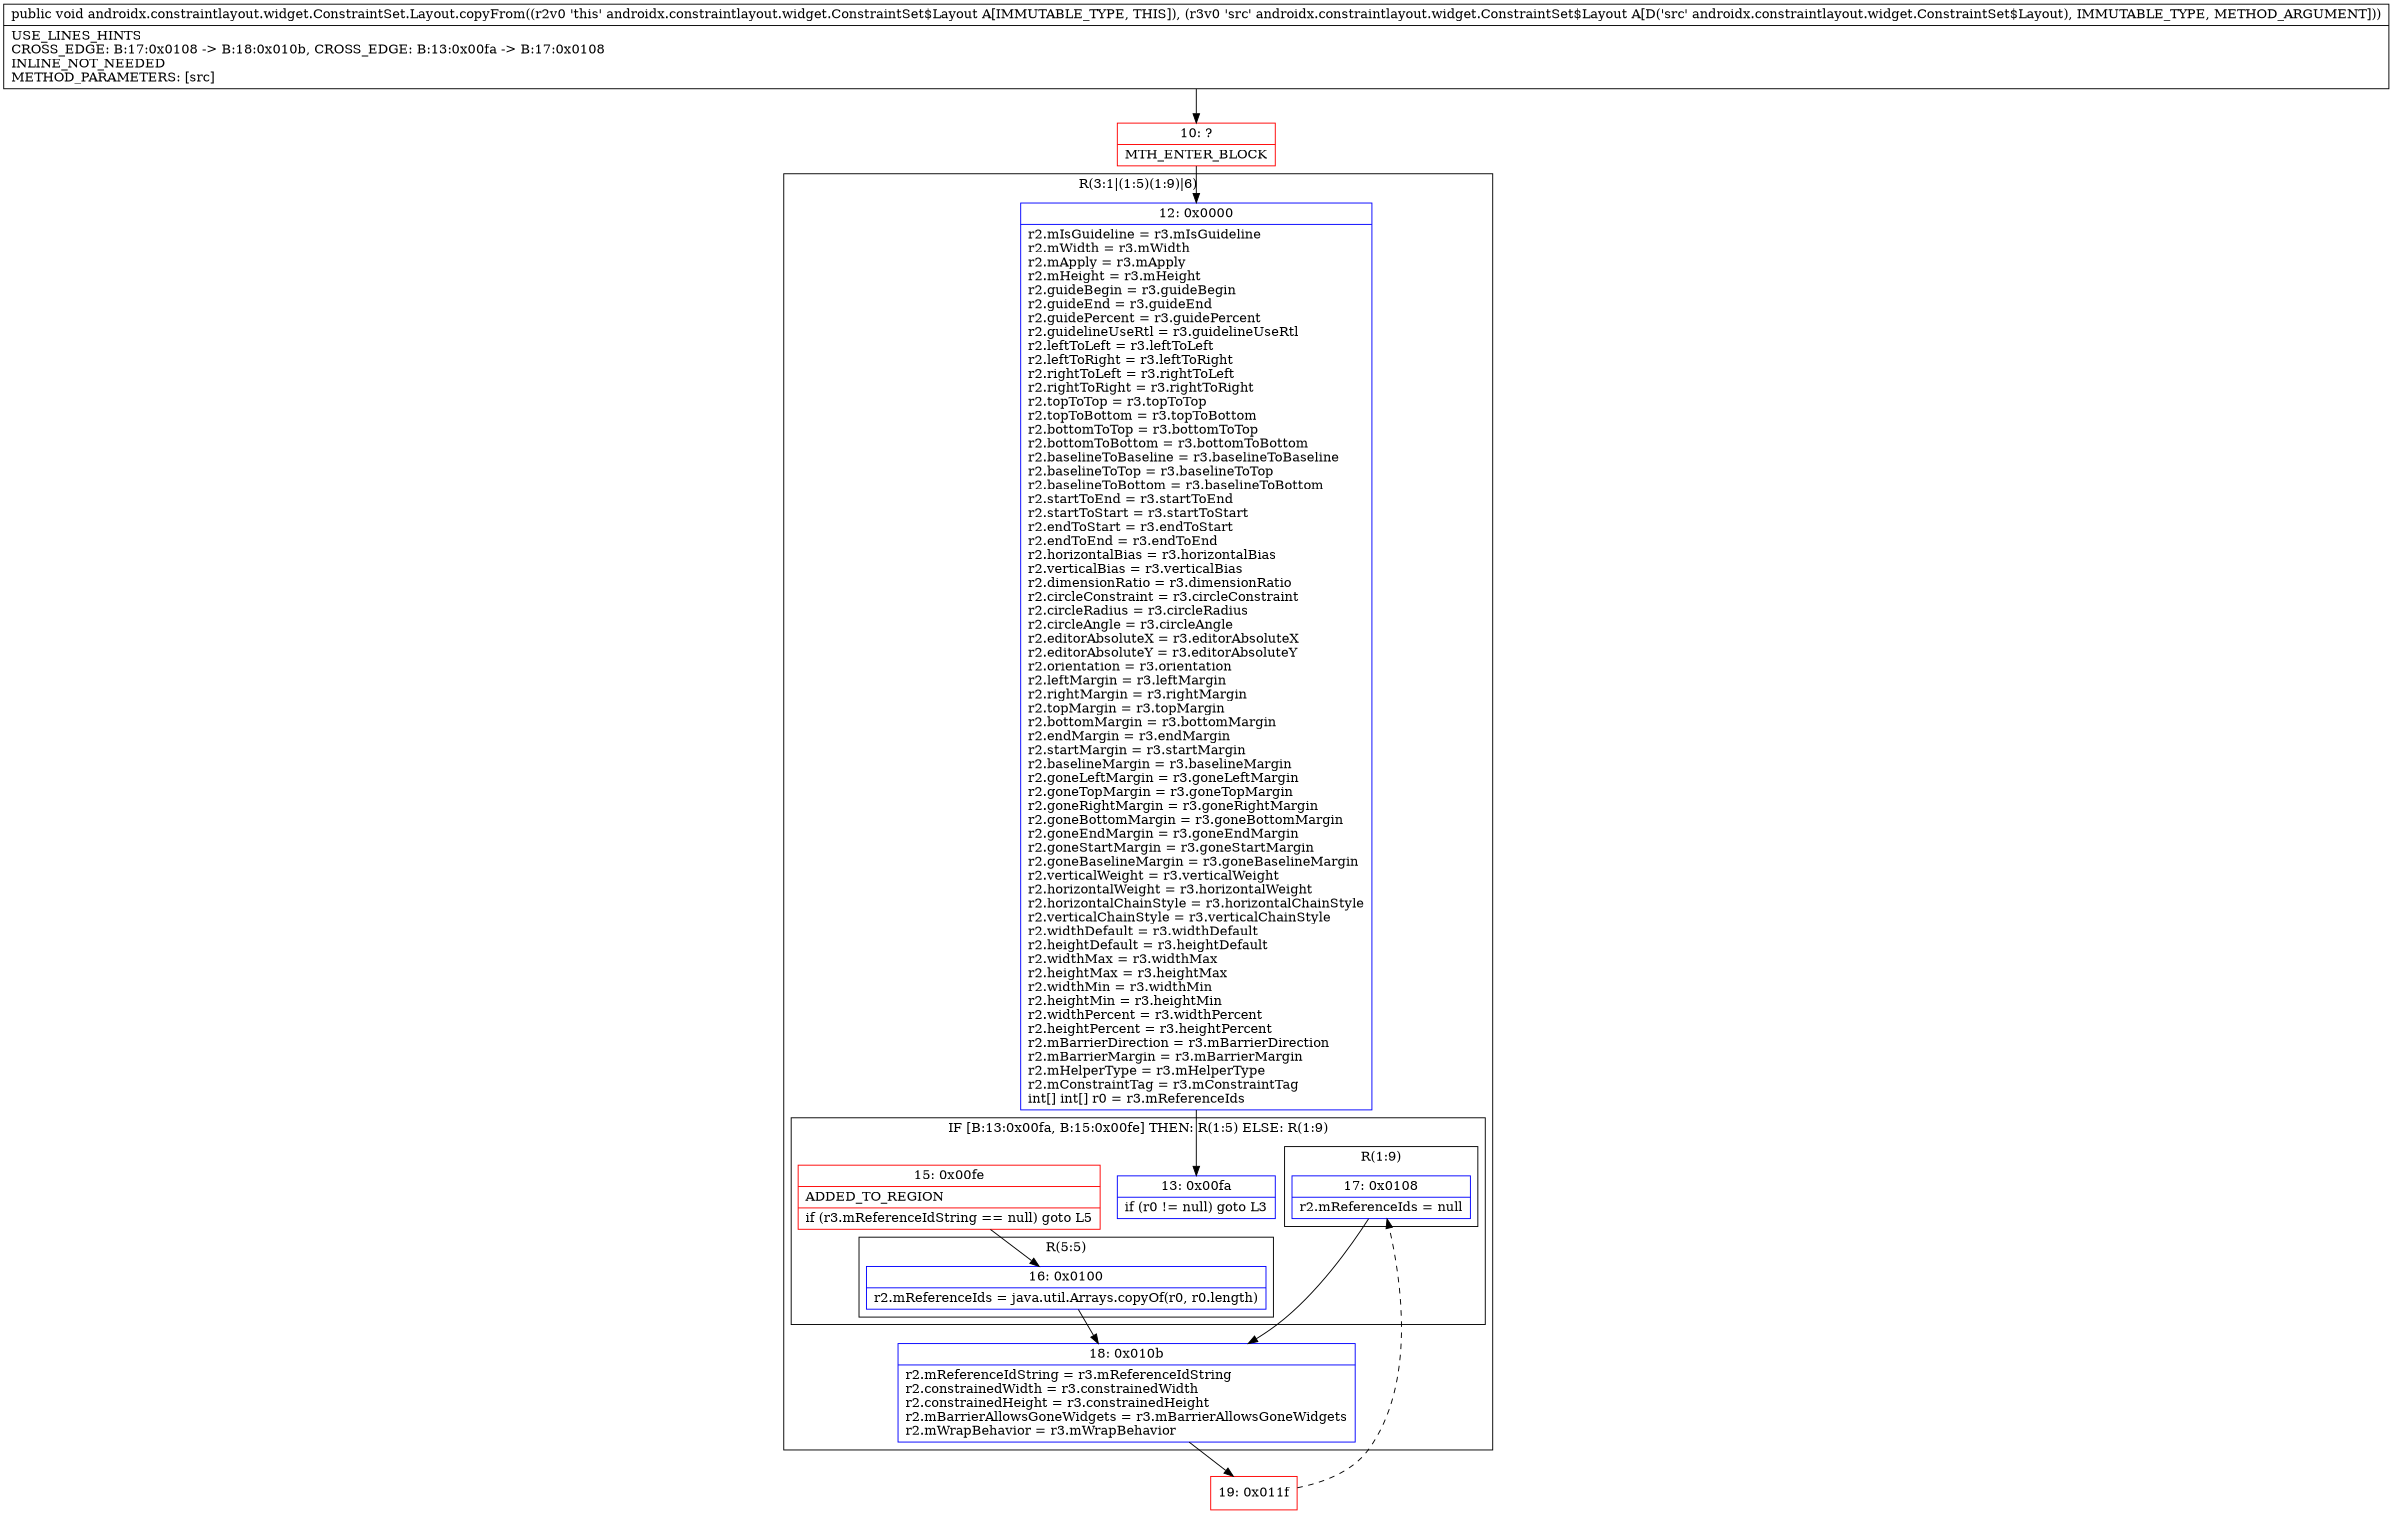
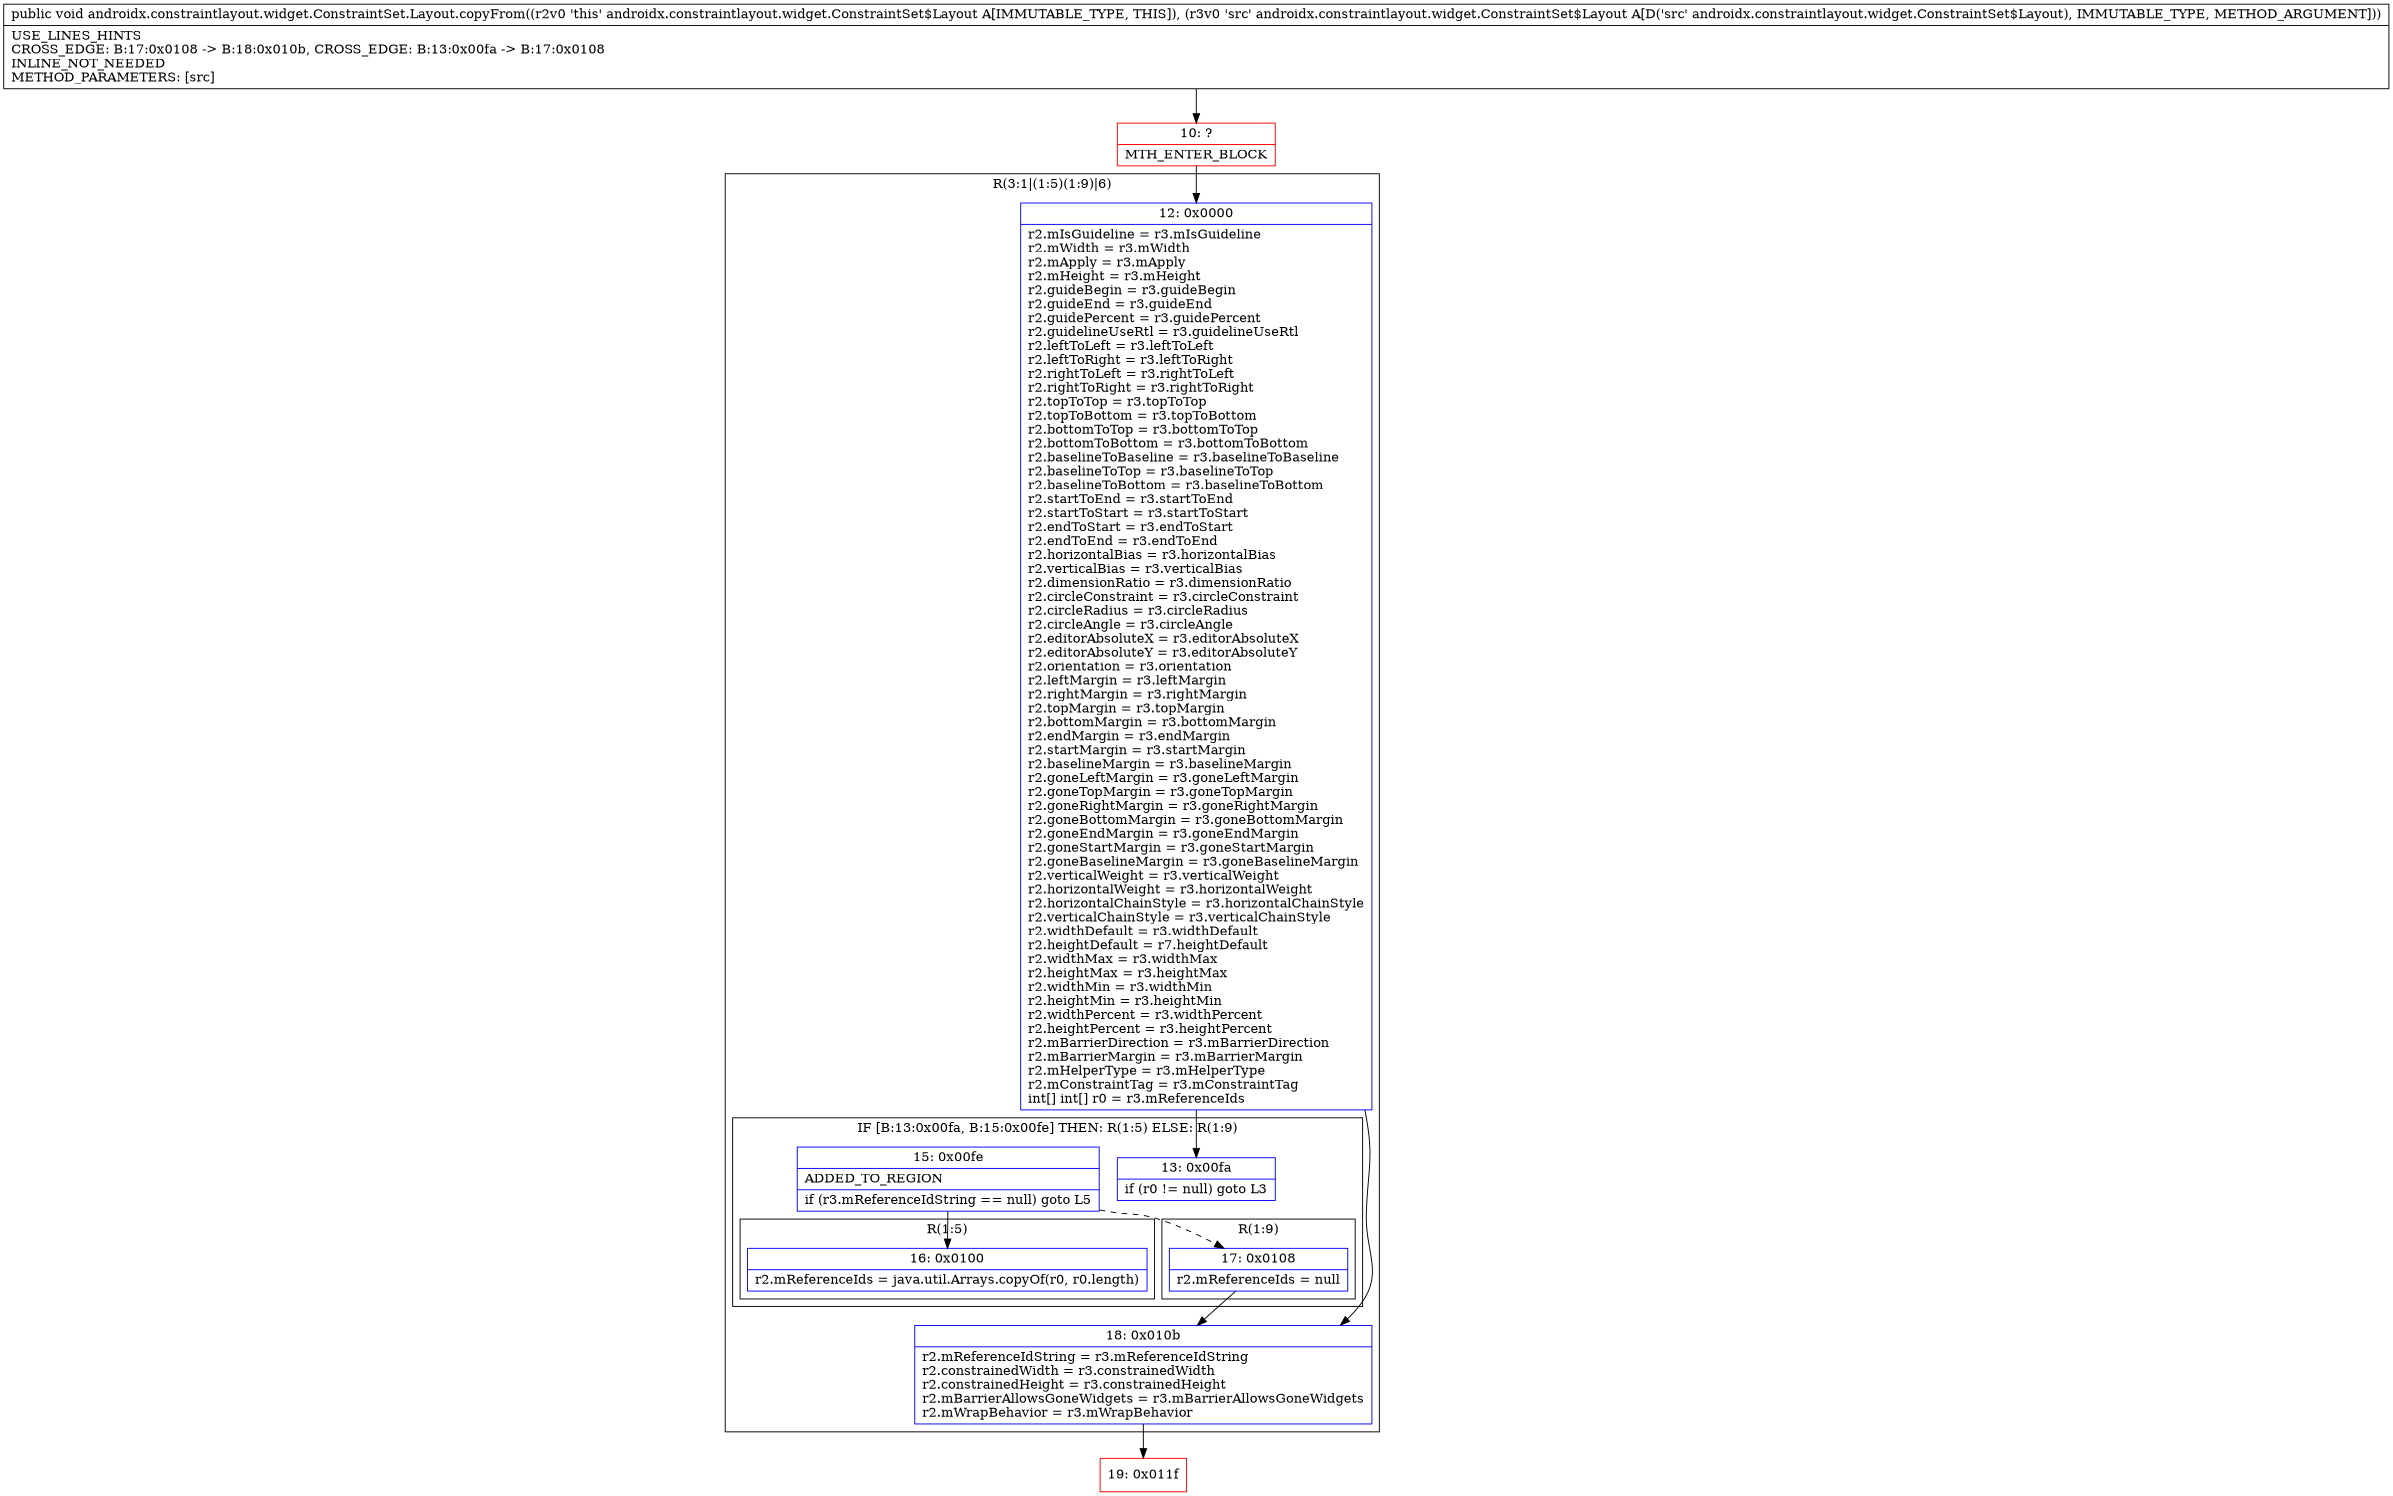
  digraph {
    node [color=blue shape=record]
    n1 [label="{16\:\ 0x0100|r2.mReferenceIds = java.util.Arrays.copyOf(r0, r0.length)\l}"]
    n2 [label="{17\:\ 0x0108|r2.mReferenceIds = null\l}"]
    n3 [label="{13\:\ 0x00fa|if (r0 != null) goto L3\l}"]
-   n4 [color=red label="{15\:\ 0x00fe|ADDED_TO_REGION\l|if (r3.mReferenceIdString == null) goto L5\l}"]
-   n5 [label="{12\:\ 0x0000|r2.mIsGuideline = r3.mIsGuideline\lr2.mWidth = r3.mWidth\lr2.mApply = r3.mApply\lr2.mHeight = r3.mHeight\lr2.guideBegin = r3.guideBegin\lr2.guideEnd = r3.guideEnd\lr2.guidePercent = r3.guidePercent\lr2.guidelineUseRtl = r3.guidelineUseRtl\lr2.leftToLeft = r3.leftToLeft\lr2.leftToRight = r3.leftToRight\lr2.rightToLeft = r3.rightToLeft\lr2.rightToRight = r3.rightToRight\lr2.topToTop = r3.topToTop\lr2.topToBottom = r3.topToBottom\lr2.bottomToTop = r3.bottomToTop\lr2.bottomToBottom = r3.bottomToBottom\lr2.baselineToBaseline = r3.baselineToBaseline\lr2.baselineToTop = r3.baselineToTop\lr2.baselineToBottom = r3.baselineToBottom\lr2.startToEnd = r3.startToEnd\lr2.startToStart = r3.startToStart\lr2.endToStart = r3.endToStart\lr2.endToEnd = r3.endToEnd\lr2.horizontalBias = r3.horizontalBias\lr2.verticalBias = r3.verticalBias\lr2.dimensionRatio = r3.dimensionRatio\lr2.circleConstraint = r3.circleConstraint\lr2.circleRadius = r3.circleRadius\lr2.circleAngle = r3.circleAngle\lr2.editorAbsoluteX = r3.editorAbsoluteX\lr2.editorAbsoluteY = r3.editorAbsoluteY\lr2.orientation = r3.orientation\lr2.leftMargin = r3.leftMargin\lr2.rightMargin = r3.rightMargin\lr2.topMargin = r3.topMargin\lr2.bottomMargin = r3.bottomMargin\lr2.endMargin = r3.endMargin\lr2.startMargin = r3.startMargin\lr2.baselineMargin = r3.baselineMargin\lr2.goneLeftMargin = r3.goneLeftMargin\lr2.goneTopMargin = r3.goneTopMargin\lr2.goneRightMargin = r3.goneRightMargin\lr2.goneBottomMargin = r3.goneBottomMargin\lr2.goneEndMargin = r3.goneEndMargin\lr2.goneStartMargin = r3.goneStartMargin\lr2.goneBaselineMargin = r3.goneBaselineMargin\lr2.verticalWeight = r3.verticalWeight\lr2.horizontalWeight = r3.horizontalWeight\lr2.horizontalChainStyle = r3.horizontalChainStyle\lr2.verticalChainStyle = r3.verticalChainStyle\lr2.widthDefault = r3.widthDefault\lr2.heightDefault = r3.heightDefault\lr2.widthMax = r3.widthMax\lr2.heightMax = r3.heightMax\lr2.widthMin = r3.widthMin\lr2.heightMin = r3.heightMin\lr2.widthPercent = r3.widthPercent\lr2.heightPercent = r3.heightPercent\lr2.mBarrierDirection = r3.mBarrierDirection\lr2.mBarrierMargin = r3.mBarrierMargin\lr2.mHelperType = r3.mHelperType\lr2.mConstraintTag = r3.mConstraintTag\lint[] int[] r0 = r3.mReferenceIds\l}"]
+   n4 [label="{15\:\ 0x00fe|ADDED_TO_REGION\l|if (r3.mReferenceIdString == null) goto L5\l}"]
+   n5 [label="{12\:\ 0x0000|r2.mIsGuideline = r3.mIsGuideline\lr2.mWidth = r3.mWidth\lr2.mApply = r3.mApply\lr2.mHeight = r3.mHeight\lr2.guideBegin = r3.guideBegin\lr2.guideEnd = r3.guideEnd\lr2.guidePercent = r3.guidePercent\lr2.guidelineUseRtl = r3.guidelineUseRtl\lr2.leftToLeft = r3.leftToLeft\lr2.leftToRight = r3.leftToRight\lr2.rightToLeft = r3.rightToLeft\lr2.rightToRight = r3.rightToRight\lr2.topToTop = r3.topToTop\lr2.topToBottom = r3.topToBottom\lr2.bottomToTop = r3.bottomToTop\lr2.bottomToBottom = r3.bottomToBottom\lr2.baselineToBaseline = r3.baselineToBaseline\lr2.baselineToTop = r3.baselineToTop\lr2.baselineToBottom = r3.baselineToBottom\lr2.startToEnd = r3.startToEnd\lr2.startToStart = r3.startToStart\lr2.endToStart = r3.endToStart\lr2.endToEnd = r3.endToEnd\lr2.horizontalBias = r3.horizontalBias\lr2.verticalBias = r3.verticalBias\lr2.dimensionRatio = r3.dimensionRatio\lr2.circleConstraint = r3.circleConstraint\lr2.circleRadius = r3.circleRadius\lr2.circleAngle = r3.circleAngle\lr2.editorAbsoluteX = r3.editorAbsoluteX\lr2.editorAbsoluteY = r3.editorAbsoluteY\lr2.orientation = r3.orientation\lr2.leftMargin = r3.leftMargin\lr2.rightMargin = r3.rightMargin\lr2.topMargin = r3.topMargin\lr2.bottomMargin = r3.bottomMargin\lr2.endMargin = r3.endMargin\lr2.startMargin = r3.startMargin\lr2.baselineMargin = r3.baselineMargin\lr2.goneLeftMargin = r3.goneLeftMargin\lr2.goneTopMargin = r3.goneTopMargin\lr2.goneRightMargin = r3.goneRightMargin\lr2.goneBottomMargin = r3.goneBottomMargin\lr2.goneEndMargin = r3.goneEndMargin\lr2.goneStartMargin = r3.goneStartMargin\lr2.goneBaselineMargin = r3.goneBaselineMargin\lr2.verticalWeight = r3.verticalWeight\lr2.horizontalWeight = r3.horizontalWeight\lr2.horizontalChainStyle = r3.horizontalChainStyle\lr2.verticalChainStyle = r3.verticalChainStyle\lr2.widthDefault = r3.widthDefault\lr2.heightDefault = r7.heightDefault\lr2.widthMax = r3.widthMax\lr2.heightMax = r3.heightMax\lr2.widthMin = r3.widthMin\lr2.heightMin = r3.heightMin\lr2.widthPercent = r3.widthPercent\lr2.heightPercent = r3.heightPercent\lr2.mBarrierDirection = r3.mBarrierDirection\lr2.mBarrierMargin = r3.mBarrierMargin\lr2.mHelperType = r3.mHelperType\lr2.mConstraintTag = r3.mConstraintTag\lint[] int[] r0 = r3.mReferenceIds\l}"]
    n6 [label="{18\:\ 0x010b|r2.mReferenceIdString = r3.mReferenceIdString\lr2.constrainedWidth = r3.constrainedWidth\lr2.constrainedHeight = r3.constrainedHeight\lr2.mBarrierAllowsGoneWidgets = r3.mBarrierAllowsGoneWidgets\lr2.mWrapBehavior = r3.mWrapBehavior\l}"]
    n7 [color=red label="{19\:\ 0x011f}"]
    n8 [color=red label="{10\:\ ?|MTH_ENTER_BLOCK\l}"]
    n9 [label="{public void androidx.constraintlayout.widget.ConstraintSet.Layout.copyFrom((r2v0 'this' androidx.constraintlayout.widget.ConstraintSet$Layout A[IMMUTABLE_TYPE, THIS]), (r3v0 'src' androidx.constraintlayout.widget.ConstraintSet$Layout A[D('src' androidx.constraintlayout.widget.ConstraintSet$Layout), IMMUTABLE_TYPE, METHOD_ARGUMENT]))  | USE_LINES_HINTS\lCROSS_EDGE: B:17:0x0108 \-\> B:18:0x010b, CROSS_EDGE: B:13:0x00fa \-\> B:17:0x0108\lINLINE_NOT_NEEDED\lMETHOD_PARAMETERS: [src]\l}" color=""]
    subgraph cluster_1 {
      label="R(3:1|(1:5)(1:9)|6)"
      n5
      n6
      subgraph cluster_2 {
        label="IF [B:13:0x00fa, B:15:0x00fe] THEN: R(1:5) ELSE: R(1:9)"
        n3
        n4
        subgraph cluster_3 {
-         label="R(5:5)"
+         label="R(1:5)"
          n1
        }
        subgraph cluster_4 {
          label="R(1:9)"
          n2
        }
      }
    }
-   n1 -> n6
+   n5 -> n6
    n2 -> n6
    n4 -> n1
-   n7 -> n2 [style=dashed]
+   n4 -> n2 [style=dashed]
    n5 -> n3
    n6 -> n7
    n8 -> n5
    n9 -> n8
  }
